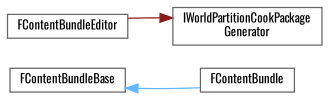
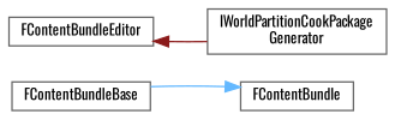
  digraph {
    fontname=Oswald
    rankdir=LR
    node [color=grey40 fillcolor=white fontname=Oswald fontsize=10 shape=box style=filled]
    edge [dir=back fontname=Oswald fontsize=10 labelfontname=Helvetica labelfontsize=10 style=solid]
    n1 [height=0.2 label=FContentBundleBase width=0.4]
    n2 [height=0.2 label=FContentBundle width=0.4]
    n3 [height=0.2 label=FContentBundleEditor width=0.4]
    n4 [height=0.2 label="IWorldPartitionCookPackage\lGenerator" width=0.4]
-   n1 -> n2 [color=steelblue1]
-   n4 -> n3 [color=firebrick4]
+   n2 -> n1 [color=steelblue1]
+   n3 -> n4 [color=firebrick4]
  }
